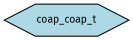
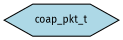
  digraph {
    rankdir=LR
    fontname="Fira Sans"
-   n1 [color=black fillcolor=lightblue fontname="Fira Sans" fontsize=10 height=0.2 label=coap_coap_t shape=hexagon style=filled width=0.4]
+   n1 [color=black fillcolor=lightblue fontname="Fira Sans" fontsize=10 height=0.2 label=coap_pkt_t shape=hexagon style=filled width=0.4]
  }
